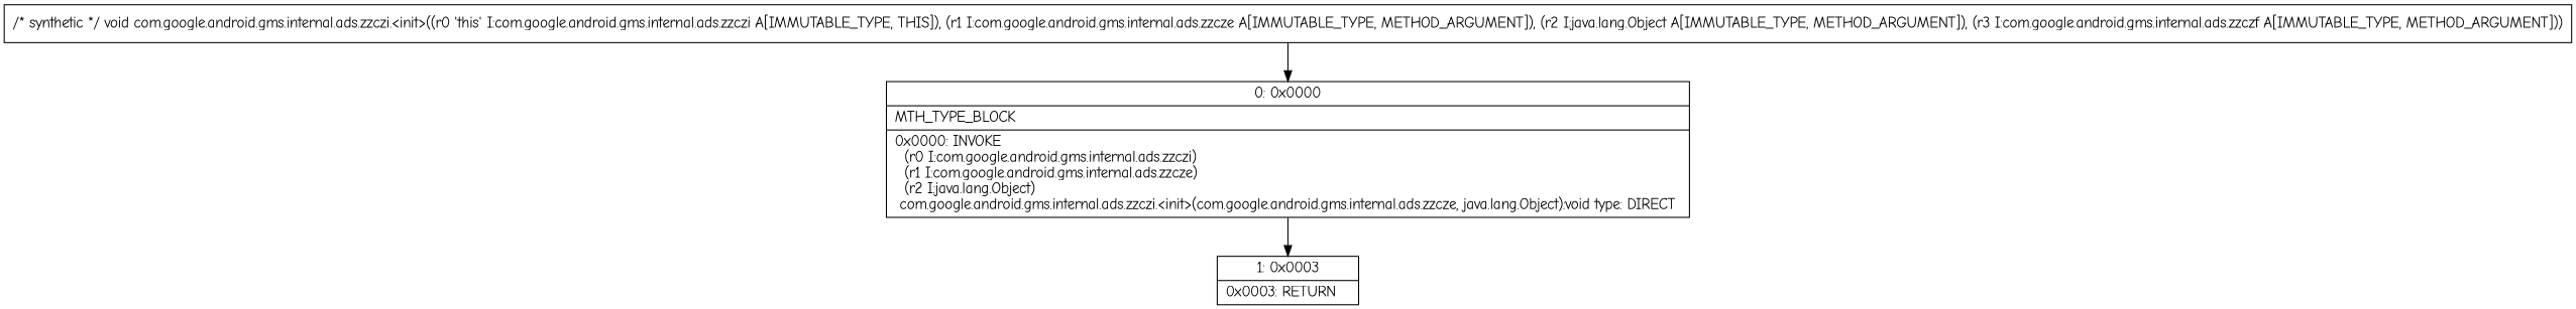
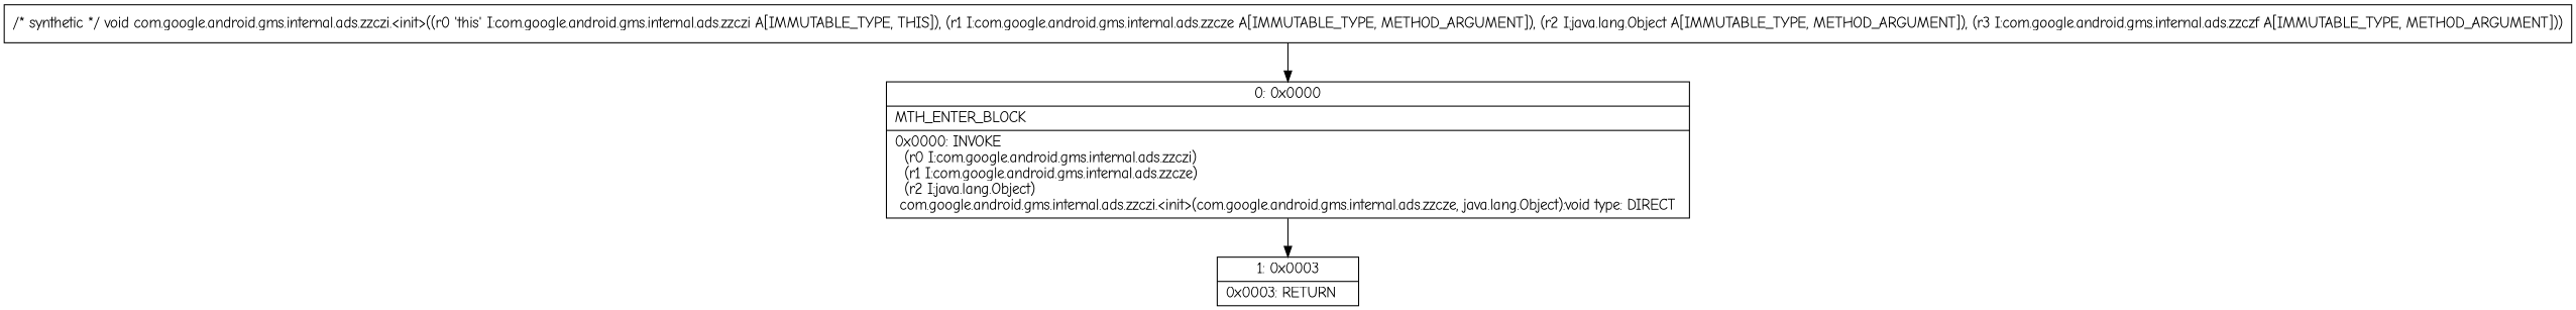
  digraph {
    fontname="Comic Neue"
    node [shape=record fontname="Comic Neue"]
    edge [fontname="Comic Neue"]
-   n1 [label="{0\:\ 0x0000|MTH_TYPE_BLOCK\l|0x0000: INVOKE  \l  (r0 I:com.google.android.gms.internal.ads.zzczi)\l  (r1 I:com.google.android.gms.internal.ads.zzcze)\l  (r2 I:java.lang.Object)\l com.google.android.gms.internal.ads.zzczi.\<init\>(com.google.android.gms.internal.ads.zzcze, java.lang.Object):void type: DIRECT \l}"]
+   n1 [label="{0\:\ 0x0000|MTH_ENTER_BLOCK\l|0x0000: INVOKE  \l  (r0 I:com.google.android.gms.internal.ads.zzczi)\l  (r1 I:com.google.android.gms.internal.ads.zzcze)\l  (r2 I:java.lang.Object)\l com.google.android.gms.internal.ads.zzczi.\<init\>(com.google.android.gms.internal.ads.zzcze, java.lang.Object):void type: DIRECT \l}"]
    n2 [label="{1\:\ 0x0003|0x0003: RETURN   \l}"]
    n3 [label="{\/* synthetic *\/ void com.google.android.gms.internal.ads.zzczi.\<init\>((r0 'this' I:com.google.android.gms.internal.ads.zzczi A[IMMUTABLE_TYPE, THIS]), (r1 I:com.google.android.gms.internal.ads.zzcze A[IMMUTABLE_TYPE, METHOD_ARGUMENT]), (r2 I:java.lang.Object A[IMMUTABLE_TYPE, METHOD_ARGUMENT]), (r3 I:com.google.android.gms.internal.ads.zzczf A[IMMUTABLE_TYPE, METHOD_ARGUMENT])) }"]
    n1 -> n2
    n3 -> n1
  }
